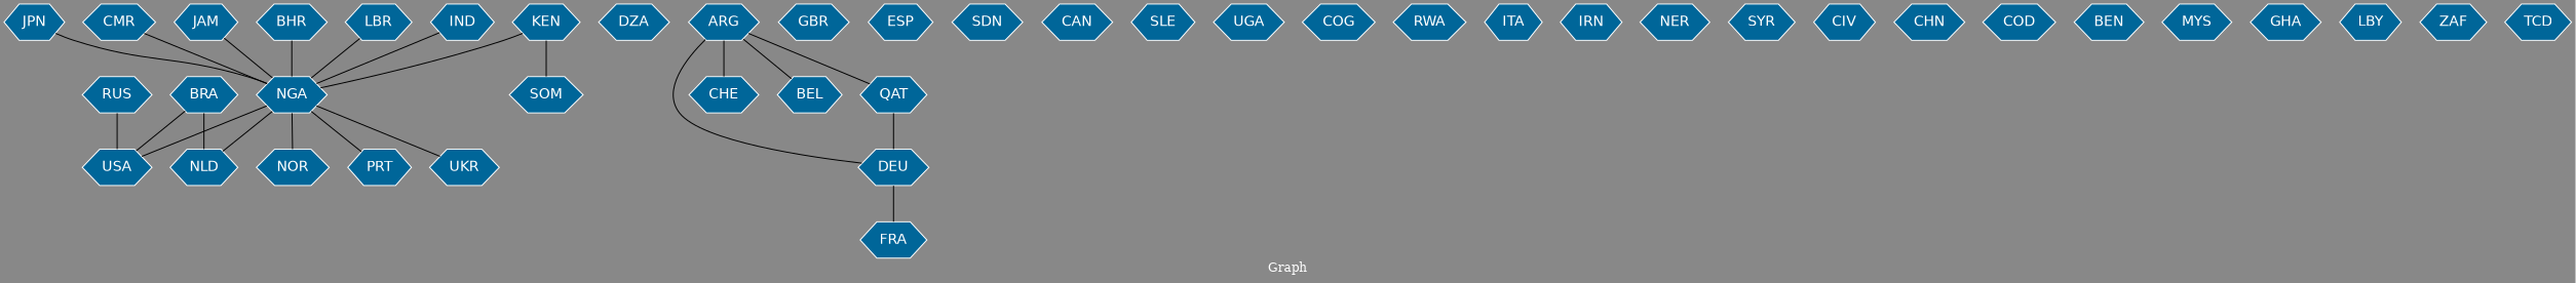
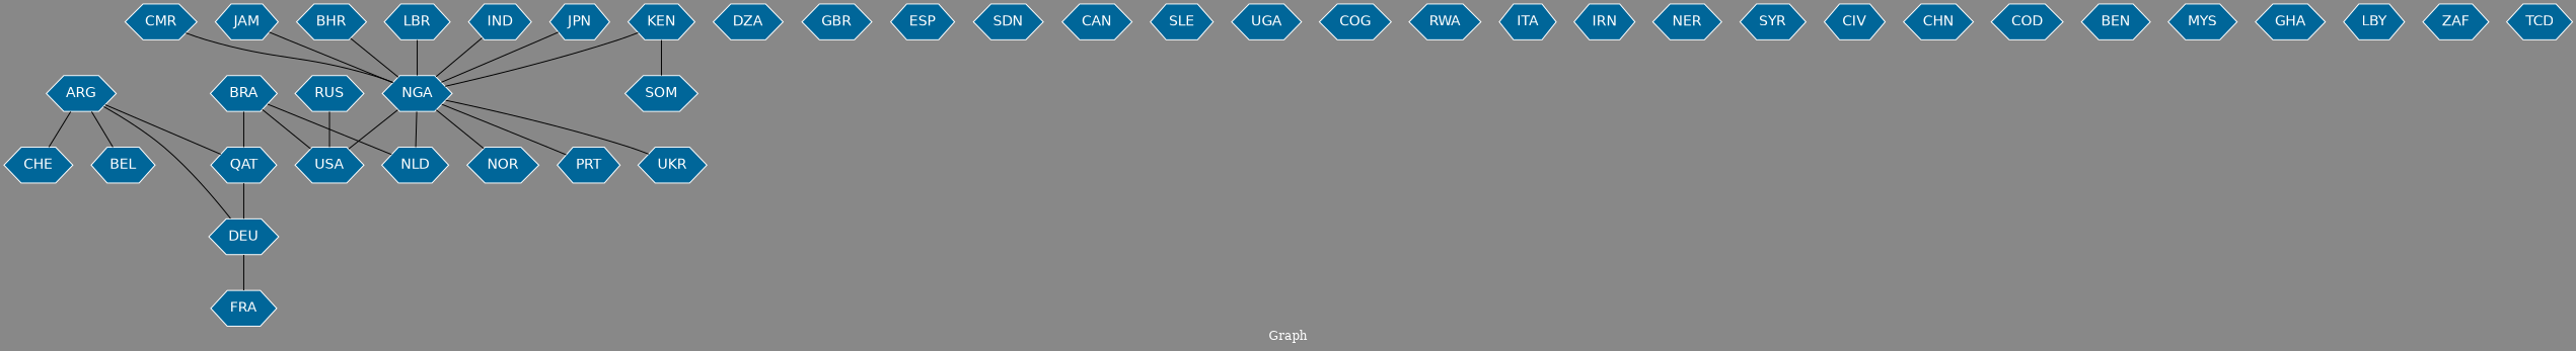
  graph {
    bgcolor="#888888"
    fontcolor=white
    fontsize=12
    label="Graph"
    node [color=white fillcolor="#006699" fontcolor=white fontname=Helvetica shape=hexagon style=filled]
    edge [arrowhead=open color=black fontcolor=white fontname=Courier fontsize=12 weight=1]
    n1 [label=NGA]
    n2 [label=NLD]
    n3 [label=USA]
    n4 [label=NOR]
    n5 [label=PRT]
    n6 [label=UKR]
    n7 [label=DZA]
    n8 [label=KEN]
    n9 [label=SOM]
    n10 [label=BHR]
    n11 [label=ARG]
    n12 [label=DEU]
    n13 [label=CHE]
    n14 [label=BEL]
    n15 [label=QAT]
    n16 [label=FRA]
    n17 [label=GBR]
    n18 [label=BRA]
    n19 [label=ESP]
    n20 [label=LBR]
    n21 [label=SDN]
    n22 [label=CAN]
    n23 [label=SLE]
    n24 [label=UGA]
    n25 [label=COG]
    n26 [label=RWA]
    n27 [label=RUS]
    n28 [label=ITA]
    n29 [label=IND]
    n30 [label=JPN]
    n31 [label=IRN]
    n32 [label=CMR]
    n33 [label=NER]
    n34 [label=SYR]
    n35 [label=CIV]
    n36 [label=CHN]
    n37 [label=COD]
    n38 [label=BEN]
    n39 [label=MYS]
    n40 [label=JAM]
    n41 [label=GHA]
    n42 [label=LBY]
    n43 [label=ZAF]
    n44 [label=TCD]
    n1 -- n2
    n1 -- n3 [weight=4]
    n1 -- n4
    n1 -- n5
    n1 -- n6
    n8 -- n1
    n8 -- n9
    n10 -- n1
    n11 -- n12
    n11 -- n13 [weight=3]
    n11 -- n14
    n11 -- n15
    n12 -- n16
    n15 -- n12 [weight=2]
    n18 -- n2 [weight=2]
    n18 -- n3
+   n18 -- n15
    n20 -- n1
    n27 -- n3 [weight=2]
    n29 -- n1 [weight=2]
    n30 -- n1
    n32 -- n1 [weight=2]
    n40 -- n1
  }
